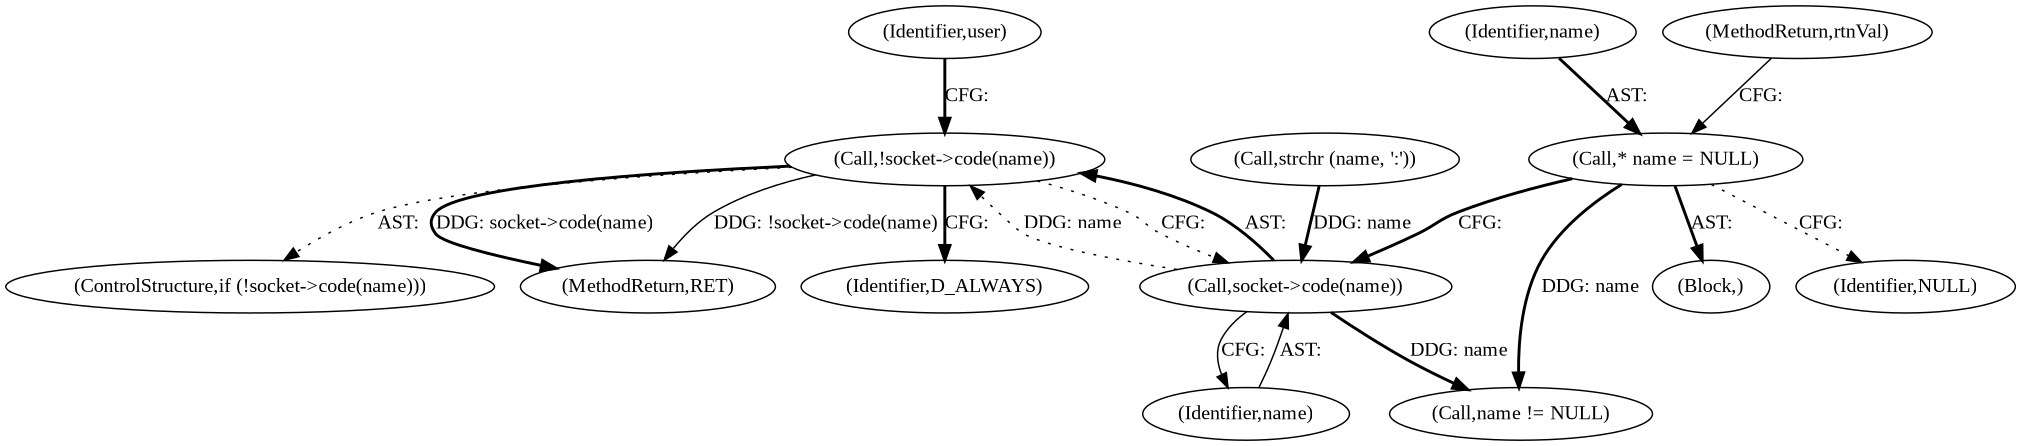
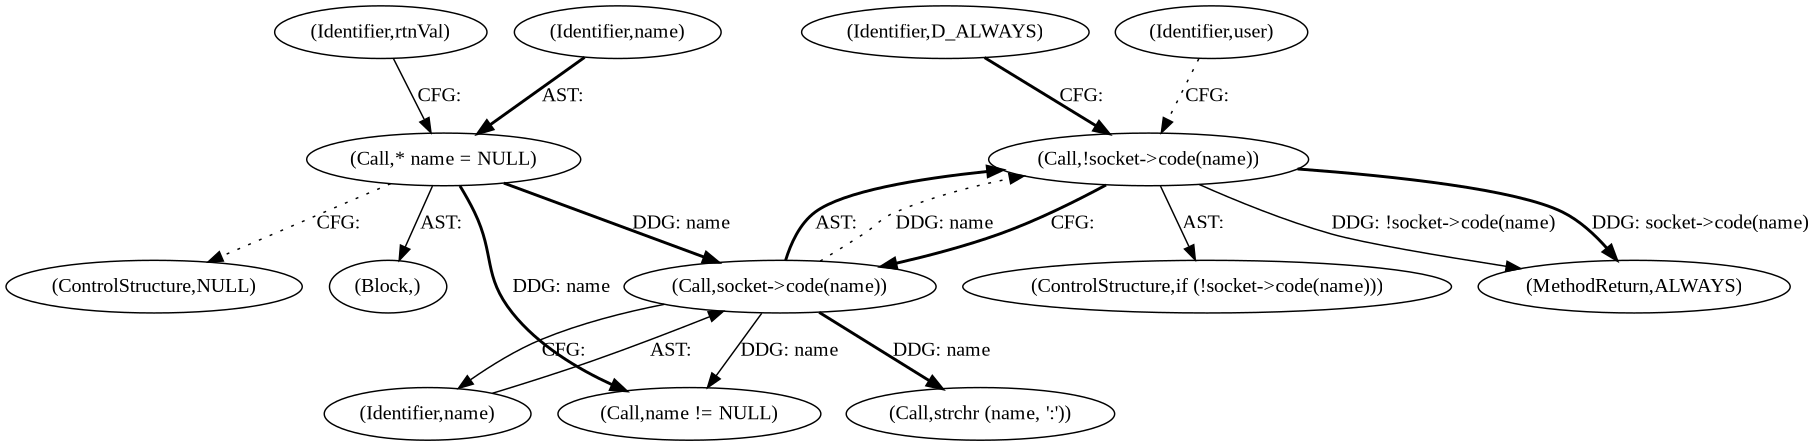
  digraph {
    fontname="Liberation Serif"
    node [fontname="Liberation Serif"]
    edge [fontname="Liberation Serif" style=bold]
    n1 [label="(Call,!socket->code(name))"]
    n2 [label="(Call,socket->code(name))"]
    n3 [label="(ControlStructure,if (!socket->code(name)))"]
-   n4 [label="(MethodReturn,RET)"]
+   n4 [label="(MethodReturn,ALWAYS)"]
    n5 [label="(Call,name != NULL)"]
    n6 [label="(Identifier,name)"]
    n7 [label="(Call,strchr (name, ':'))"]
    n8 [label="(Call,* name = NULL)"]
    n9 [label="(Block,)"]
-   n10 [label="(Identifier,NULL)"]
-   n11 [label="(MethodReturn,rtnVal)"]
+   n10 [label="(ControlStructure,NULL)"]
+   n11 [label="(Identifier,rtnVal)"]
    n12 [label="(Identifier,name)"]
    n13 [label="(Identifier,D_ALWAYS)"]
    n14 [label="(Identifier,user)"]
-   n1 -> n2 [label="CFG: " style=dotted]
-   n1 -> n3 [label="AST: " style=dotted]
+   n1 -> n2 [label="CFG: "]
+   n1 -> n3 [label="AST: " style=solid]
    n1 -> n4 [label="DDG: socket->code(name)"]
    n1 -> n4 [label="DDG: !socket->code(name)" style=solid]
    n2 -> n1 [label="AST: "]
    n2 -> n1 [label="DDG: name" style=dotted]
-   n2 -> n5 [label="DDG: name"]
+   n2 -> n5 [label="DDG: name" style=solid]
    n2 -> n6 [label="CFG: " style=solid]
-   n7 -> n2 [label="DDG: name"]
+   n2 -> n7 [label="DDG: name"]
    n6 -> n2 [label="AST: " style=solid]
-   n8 -> n2 [label="CFG: "]
+   n8 -> n2 [label="DDG: name"]
    n8 -> n5 [label="DDG: name"]
-   n8 -> n9 [label="AST: "]
+   n8 -> n9 [label="AST: " style=solid]
    n8 -> n10 [label="CFG: " style=dotted]
    n11 -> n8 [label="CFG: " style=solid]
    n12 -> n8 [label="AST: "]
-   n1 -> n13 [label="CFG: "]
-   n14 -> n1 [label="CFG: "]
+   n13 -> n1 [label="CFG: "]
+   n14 -> n1 [label="CFG: " style=dotted]
  }
